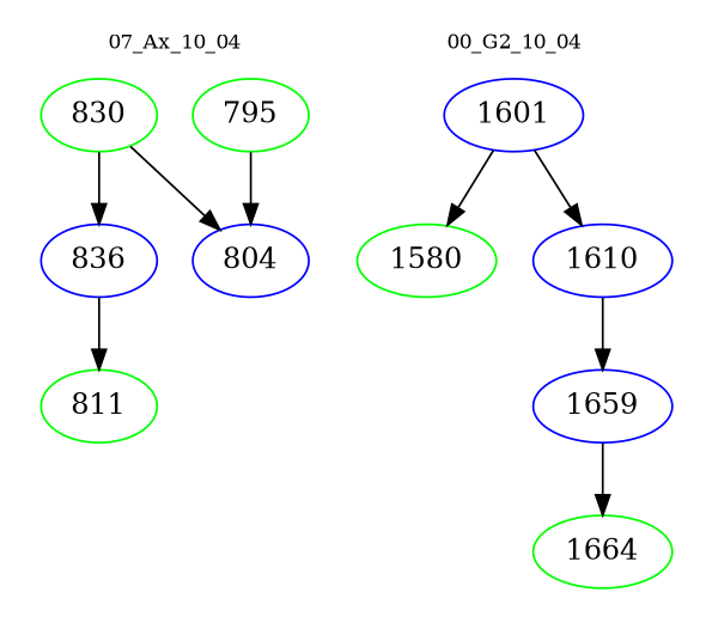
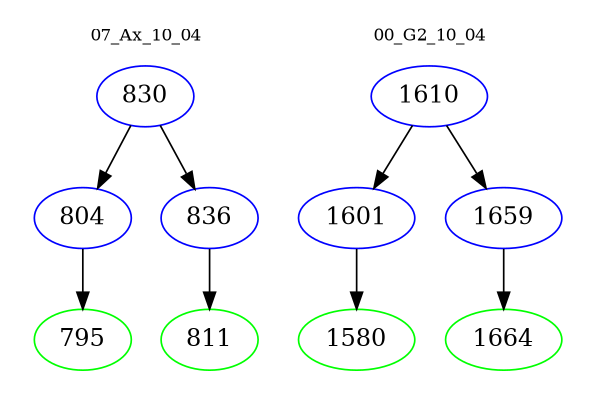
  digraph {
    node [color=blue]
    edge [color=black]
    n1 [label=804]
    n2 [color=green label=795]
-   n3 [color=green label=830]
+   n3 [label=830]
    n4 [label=836]
    n5 [color=green label=811]
    n6 [label=1601]
    n7 [color=green label=1580]
    n8 [label=1610]
    n9 [label=1659]
    n10 [color=green label=1664]
    subgraph cluster_1 {
      color=white
      fontsize=10
      label="07_Ax_10_04"
      n1
      n2
      n3
      n4
      n5
    }
    subgraph cluster_2 {
      color=white
      fontsize=10
      label="00_G2_10_04"
      n6
      n7
      n8
      n9
      n10
    }
-   n2 -> n1
+   n1 -> n2
    n3 -> n1
    n3 -> n4
    n4 -> n5
    n6 -> n7
-   n6 -> n8
+   n8 -> n6
    n8 -> n9
    n9 -> n10
  }
